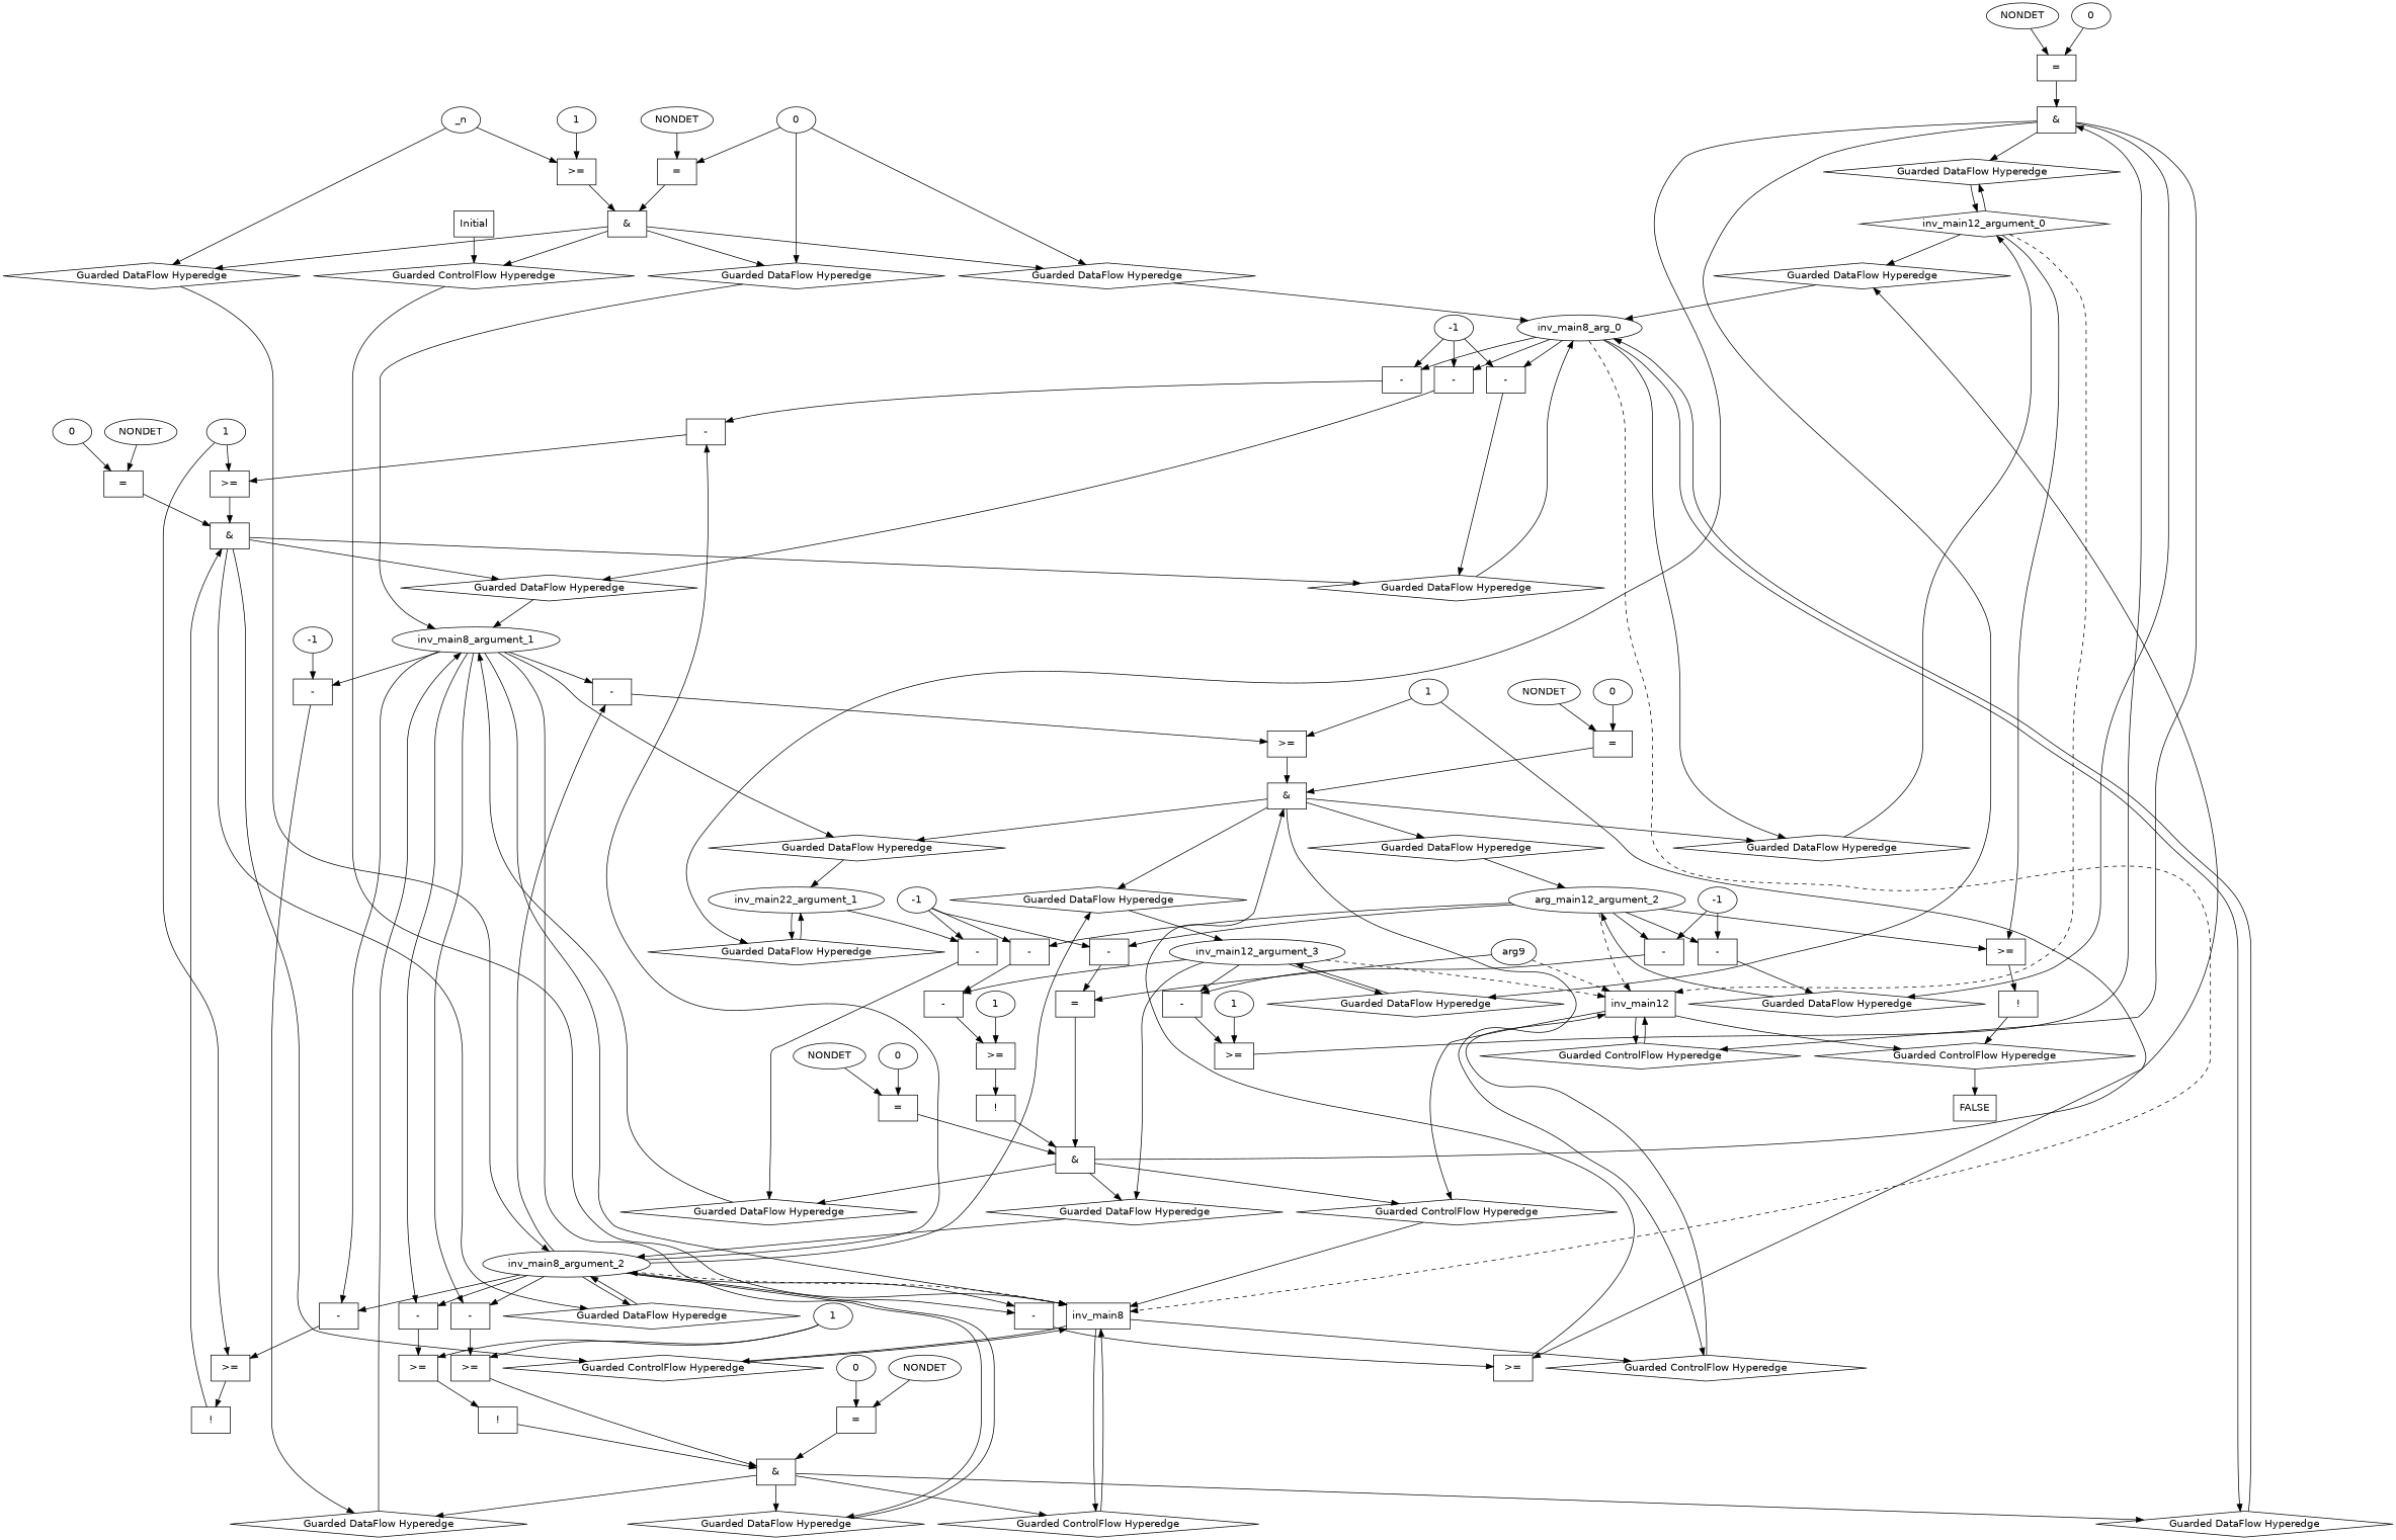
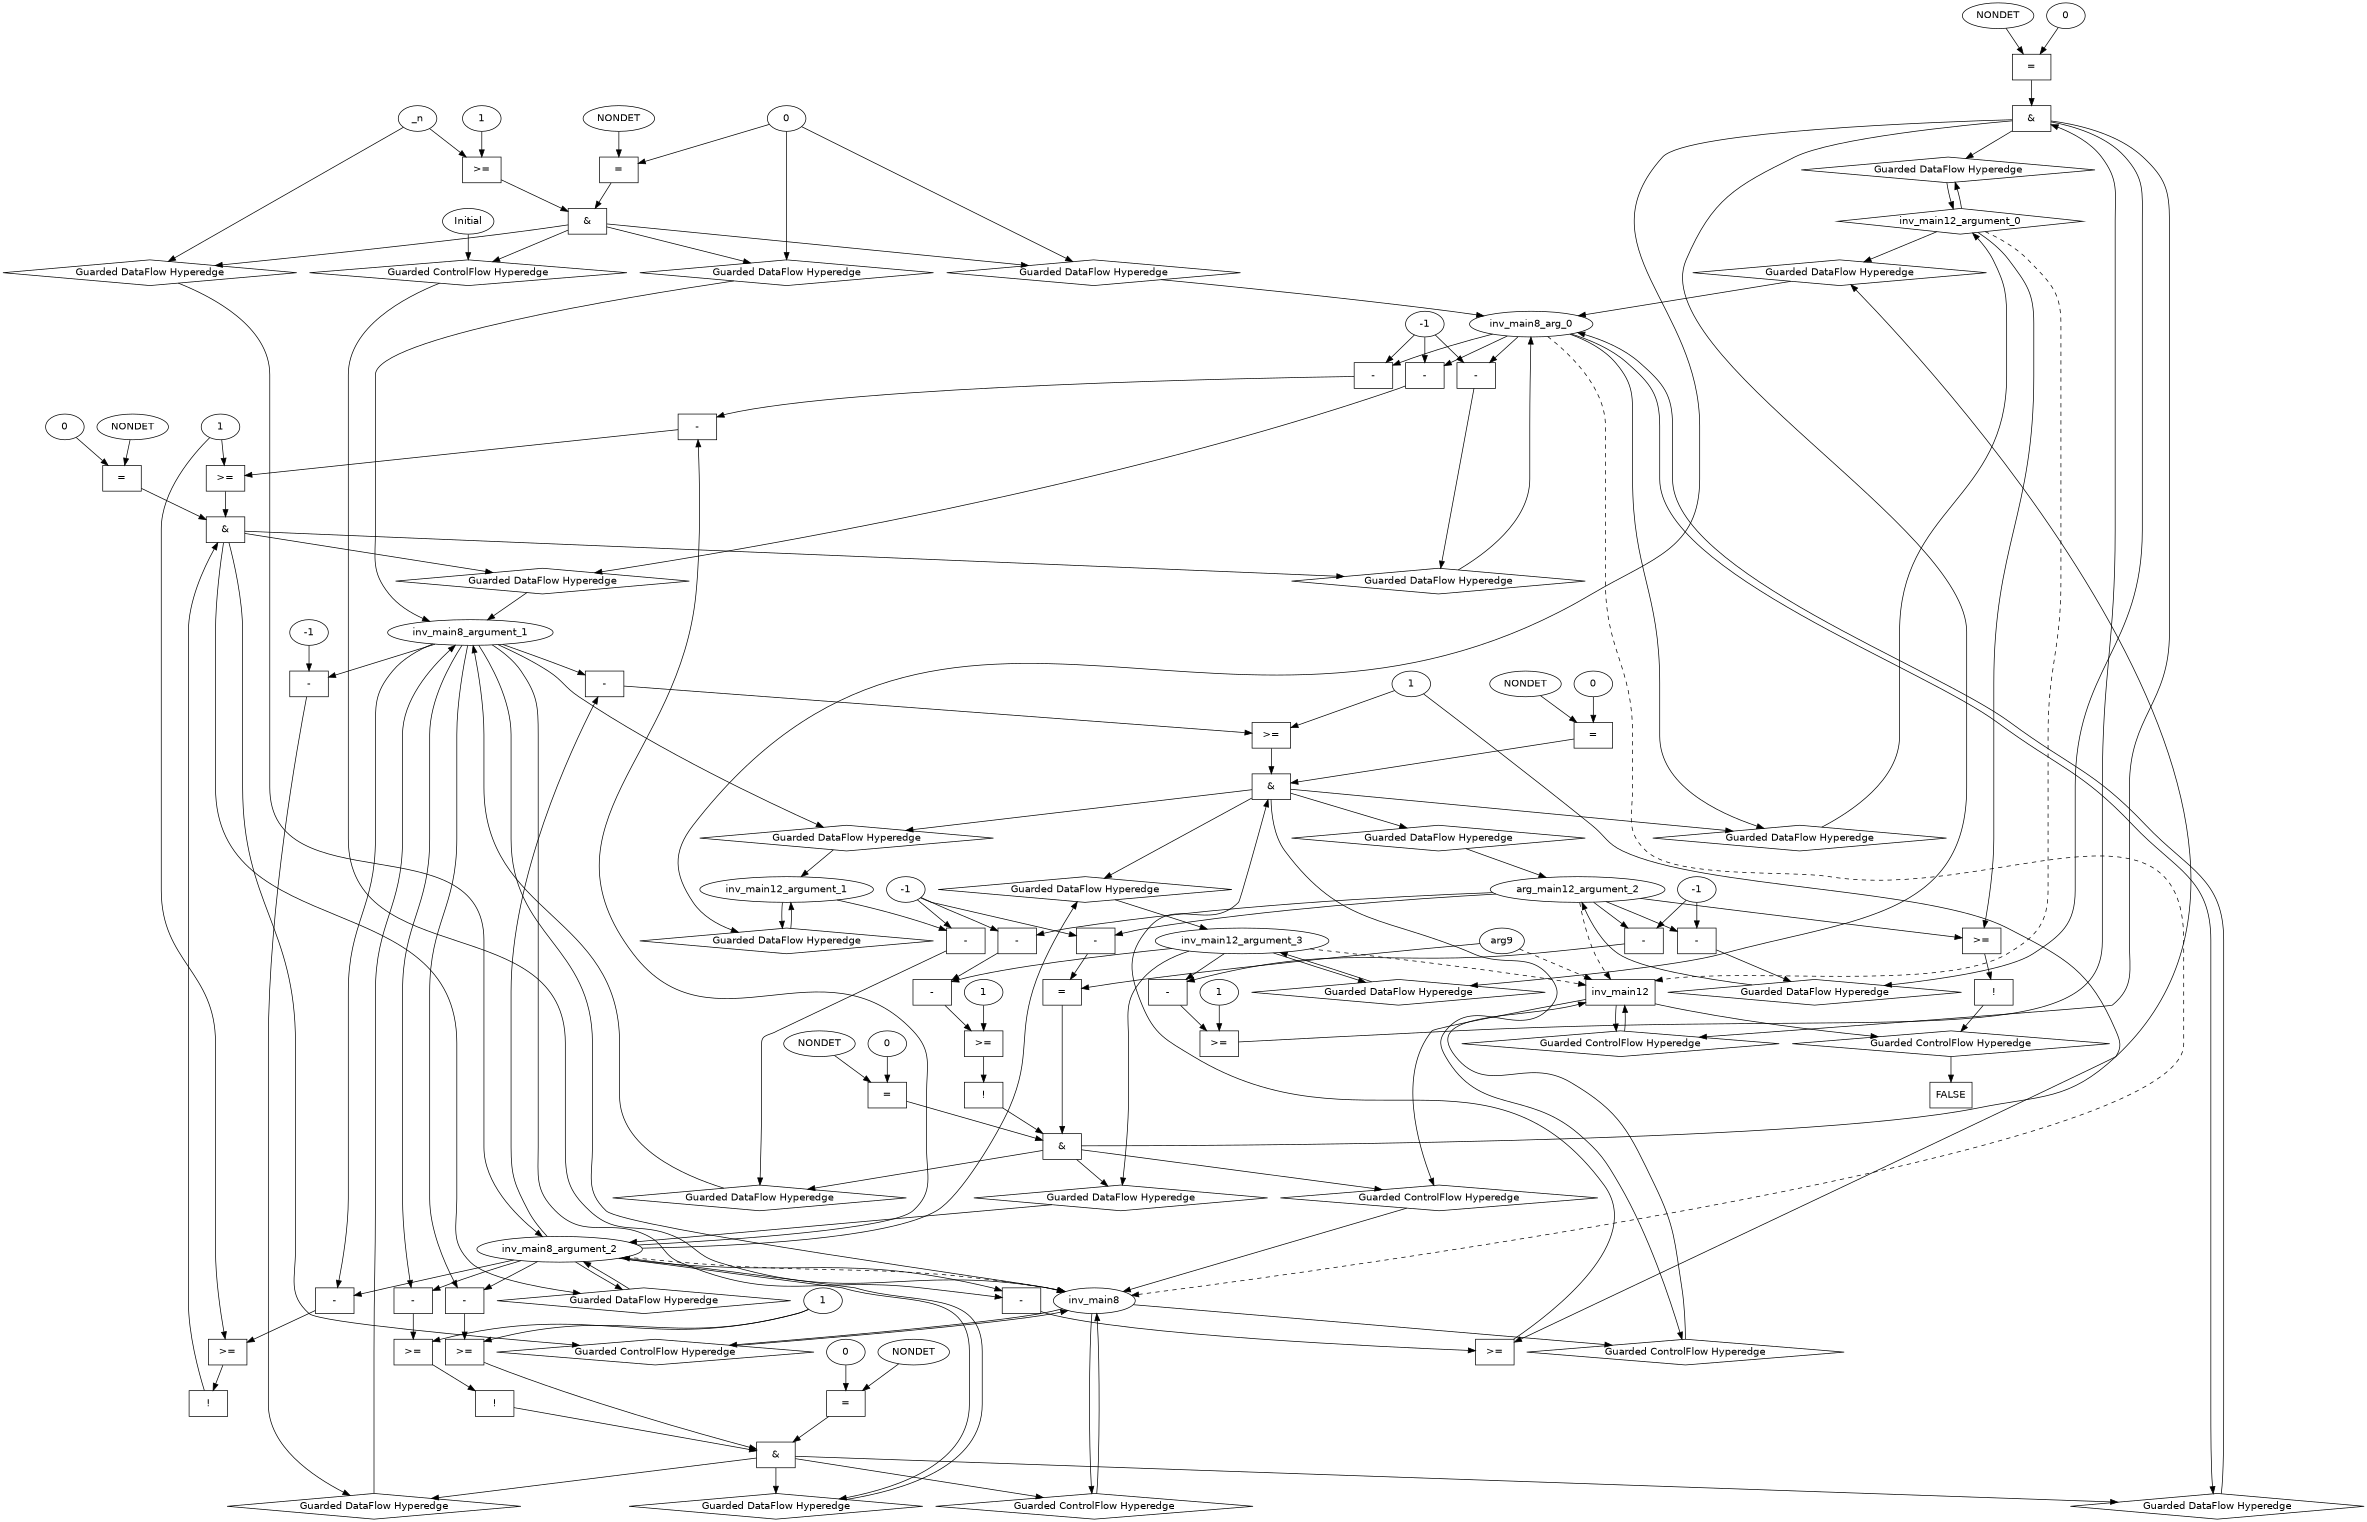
  digraph {
    fontname="DejaVu Sans"
    node [fontname="DejaVu Sans" shape=rect]
    edge [fontname="DejaVu Sans"]
    n1 [label=inv_main12]
    n2 [label="Guarded ControlFlow Hyperedge" shape=diamond]
    n3 [label="Guarded ControlFlow Hyperedge" shape=diamond]
    n4 [label="Guarded ControlFlow Hyperedge" shape=diamond]
-   n5 [label=inv_main8]
+   n5 [label=inv_main8 shape=ellipse]
    n6 [label=FALSE]
    n7 [label="Guarded ControlFlow Hyperedge" shape=diamond]
    n8 [label="Guarded ControlFlow Hyperedge" shape=diamond]
    n9 [label="Guarded ControlFlow Hyperedge" shape=diamond]
-   n10 [label=Initial]
+   n10 [label=Initial shape=ellipse]
    n11 [label="Guarded ControlFlow Hyperedge" shape=diamond]
    n12 [label=inv_main8_arg_0 shape=oval]
    n13 [label="-"]
    n14 [label="-"]
    n15 [label="-"]
    n16 [label="Guarded DataFlow Hyperedge" shape=diamond]
    n17 [label="Guarded DataFlow Hyperedge" shape=diamond]
    n18 [label="-"]
    n19 [label="Guarded DataFlow Hyperedge" shape=diamond]
    n20 [label="Guarded DataFlow Hyperedge" shape=diamond]
    n21 [label=inv_main12_argument_0 shape=diamond]
    n22 [label=inv_main8_argument_1 shape=oval]
    n23 [label="-"]
    n24 [label="-"]
    n25 [label="-"]
    n26 [label="Guarded DataFlow Hyperedge" shape=diamond]
    n27 [label="-"]
    n28 [label="-"]
    n29 [label="-"]
    n30 [label=">="]
    n31 [label=">="]
    n32 [label=">="]
-   n33 [label=inv_main22_argument_1 shape=oval]
+   n33 [label=inv_main12_argument_1 shape=oval]
    n34 [label=">="]
    n35 [label=">="]
    n36 [label="Guarded DataFlow Hyperedge" shape=diamond]
    n37 [label=inv_main8_argument_2 shape=oval]
    n38 [label="Guarded DataFlow Hyperedge" shape=diamond]
    n39 [label="Guarded DataFlow Hyperedge" shape=diamond]
    n40 [label="Guarded DataFlow Hyperedge" shape=diamond]
    n41 [label=">="]
    n42 [label=inv_main12_argument_3 shape=oval]
    n43 [label=">="]
    n44 [label="Guarded DataFlow Hyperedge" shape=diamond]
    n45 [label="Guarded DataFlow Hyperedge" shape=diamond]
    n46 [label="!"]
    n47 [label="-"]
    n48 [label="Guarded DataFlow Hyperedge" shape=diamond]
    n49 [label="Guarded DataFlow Hyperedge" shape=diamond]
    n50 [label=arg_main12_argument_2 shape=oval]
    n51 [label="-"]
    n52 [label="-"]
    n53 [label="-"]
    n54 [label="-"]
    n55 [label="-"]
    n56 [label="Guarded DataFlow Hyperedge" shape=diamond]
    n57 [label="-"]
    n58 [label="="]
    n59 [label="Guarded DataFlow Hyperedge" shape=diamond]
    n60 [label="Guarded DataFlow Hyperedge" shape=diamond]
    n61 [label=">="]
    n62 [label=">="]
    n63 [label="&"]
    n64 [label="Guarded DataFlow Hyperedge" shape=diamond]
    n65 [label="Guarded DataFlow Hyperedge" shape=diamond]
    n66 [label="Guarded DataFlow Hyperedge" shape=diamond]
    n67 [label=">="]
    n68 [label=1 shape=""]
    n69 [label=_n shape=""]
    n70 [label="="]
    n71 [label=NONDET shape=""]
    n72 [label=0 shape=""]
    n73 [label="&"]
    n74 [label=1 shape=""]
    n75 [label="!"]
    n76 [label=-1 shape=""]
    n77 [label="="]
    n78 [label=NONDET shape=""]
    n79 [label=0 shape=""]
    n80 [label="&"]
    n81 [label="Guarded DataFlow Hyperedge" shape=diamond]
    n82 [label=1 shape=""]
    n83 [label="="]
    n84 [label=NONDET shape=""]
    n85 [label=0 shape=""]
    n86 [label="&"]
    n87 [label="!"]
    n88 [label=1 shape=""]
    n89 [label="="]
    n90 [label=NONDET shape=""]
    n91 [label=0 shape=""]
    n92 [label=-1 shape=""]
    n93 [label="&"]
    n94 [label=1 shape=""]
    n95 [label=-1 shape=""]
    n96 [label="="]
    n97 [label=NONDET shape=""]
    n98 [label=0 shape=""]
    n99 [label="&"]
    n100 [label="!"]
    n101 [label=1 shape=""]
    n102 [label=-1 shape=""]
    n103 [label=arg9 shape=""]
    n104 [label="="]
    n105 [label=NONDET shape=""]
    n106 [label=0 shape=""]
    n1 -> n2
    n1 -> n3
    n1 -> n4
    n2 -> n1
    n3 -> n5
    n4 -> n6
    n5 -> n7
    n5 -> n8
    n5 -> n9
    n7 -> n5
    n8 -> n1
    n9 -> n5
    n10 -> n11
    n11 -> n5
    n12 -> n5 [style=dashed]
    n12 -> n13
    n12 -> n14
    n12 -> n15
    n12 -> n16
    n12 -> n17
    n13 -> n18
    n14 -> n19
    n15 -> n20
    n16 -> n21
    n17 -> n12
    n18 -> n41
    n19 -> n12
    n20 -> n22
    n21 -> n1 [style=dashed]
    n21 -> n43
    n21 -> n44
    n21 -> n45
    n22 -> n5 [style=solid]
    n22 -> n23
    n22 -> n24
    n22 -> n25
    n22 -> n26
    n22 -> n27
    n22 -> n28
    n22 -> n29
    n23 -> n30
    n24 -> n31
    n25 -> n32
    n26 -> n33
    n27 -> n34
    n28 -> n35
    n29 -> n36
    n30 -> n75
    n31 -> n80
    n32 -> n80
    n33 -> n47
    n33 -> n48
    n34 -> n87
    n35 -> n86
    n36 -> n22
    n37 -> n5 [style=dashed]
    n37 -> n18
    n37 -> n23
    n37 -> n24
    n37 -> n25
    n37 -> n27
    n37 -> n28
    n37 -> n38
    n37 -> n39
    n37 -> n40
    n38 -> n37
    n39 -> n42
    n40 -> n37
    n41 -> n73
    n42 -> n1 [style=dashed]
    n42 -> n55
    n42 -> n57
    n42 -> n59
    n42 -> n60
    n43 -> n46
    n44 -> n21
    n45 -> n12
    n46 -> n4
    n47 -> n49
    n48 -> n33
    n49 -> n22
    n50 -> n1 [style=dashed]
    n50 -> n43
    n50 -> n51
    n50 -> n52
    n50 -> n53
    n50 -> n54
    n51 -> n55
    n52 -> n56
    n53 -> n57
    n54 -> n58
    n55 -> n61
    n56 -> n50
    n57 -> n62
    n58 -> n99
    n59 -> n42
    n60 -> n37
    n61 -> n93
    n62 -> n100
    n63 -> n11
    n63 -> n64
    n63 -> n65
    n63 -> n66
    n64 -> n12
    n65 -> n22
    n66 -> n37
    n67 -> n63
    n68 -> n67
    n69 -> n66
    n69 -> n67
    n70 -> n63
    n71 -> n70
    n72 -> n64
    n72 -> n65
    n72 -> n70
    n73 -> n7
    n73 -> n19
    n73 -> n20
    n73 -> n38
    n74 -> n30
    n74 -> n41
    n75 -> n73
    n76 -> n13
    n76 -> n14
    n76 -> n15
    n77 -> n73
    n78 -> n77
    n79 -> n77
    n80 -> n8
    n80 -> n16
    n80 -> n26
    n80 -> n39
    n80 -> n81
    n81 -> n50
    n82 -> n31
    n82 -> n32
    n83 -> n80
    n84 -> n83
    n85 -> n83
    n86 -> n9
    n86 -> n17
    n86 -> n36
    n86 -> n40
    n87 -> n86
    n88 -> n34
    n88 -> n35
    n89 -> n86
    n90 -> n89
    n91 -> n89
    n92 -> n29
    n93 -> n2
    n93 -> n44
    n93 -> n48
    n93 -> n56
    n93 -> n59
    n94 -> n61
    n95 -> n51
    n95 -> n52
    n96 -> n93
    n97 -> n96
    n98 -> n96
    n99 -> n3
    n99 -> n45
    n99 -> n49
    n99 -> n60
    n100 -> n99
    n101 -> n62
    n102 -> n47
    n102 -> n53
    n102 -> n54
    n103 -> n1 [style=dashed]
    n103 -> n58
    n104 -> n99
    n105 -> n104
    n106 -> n104
  }
